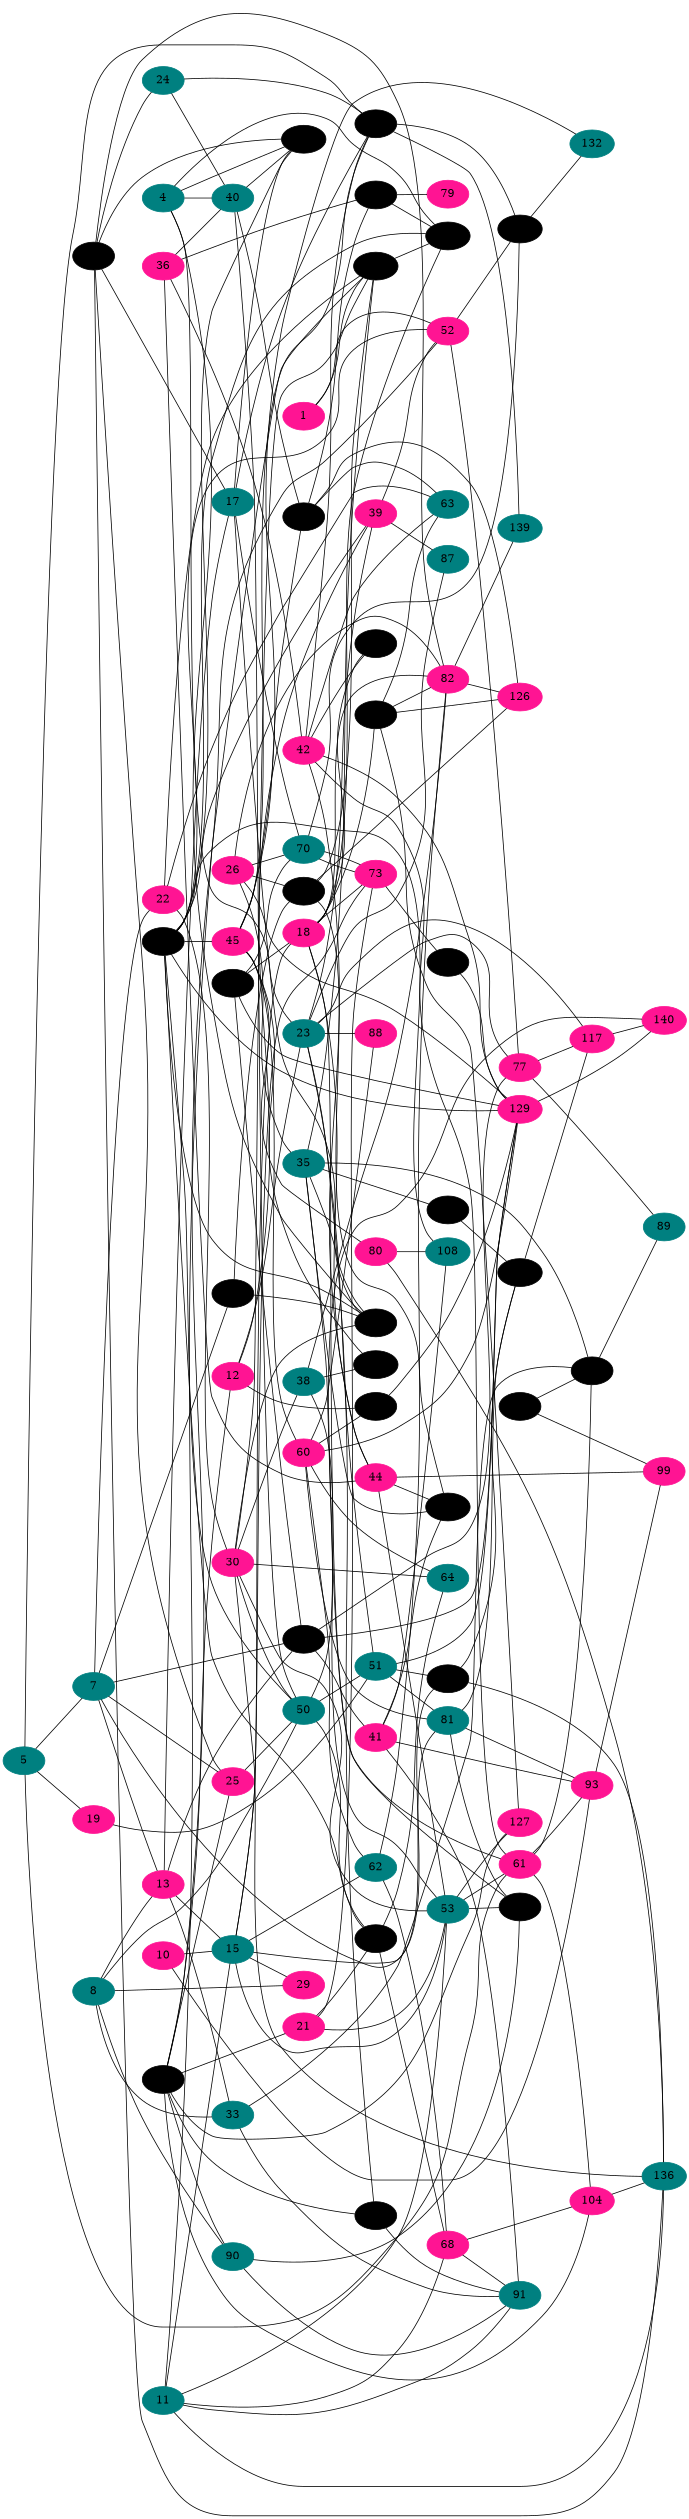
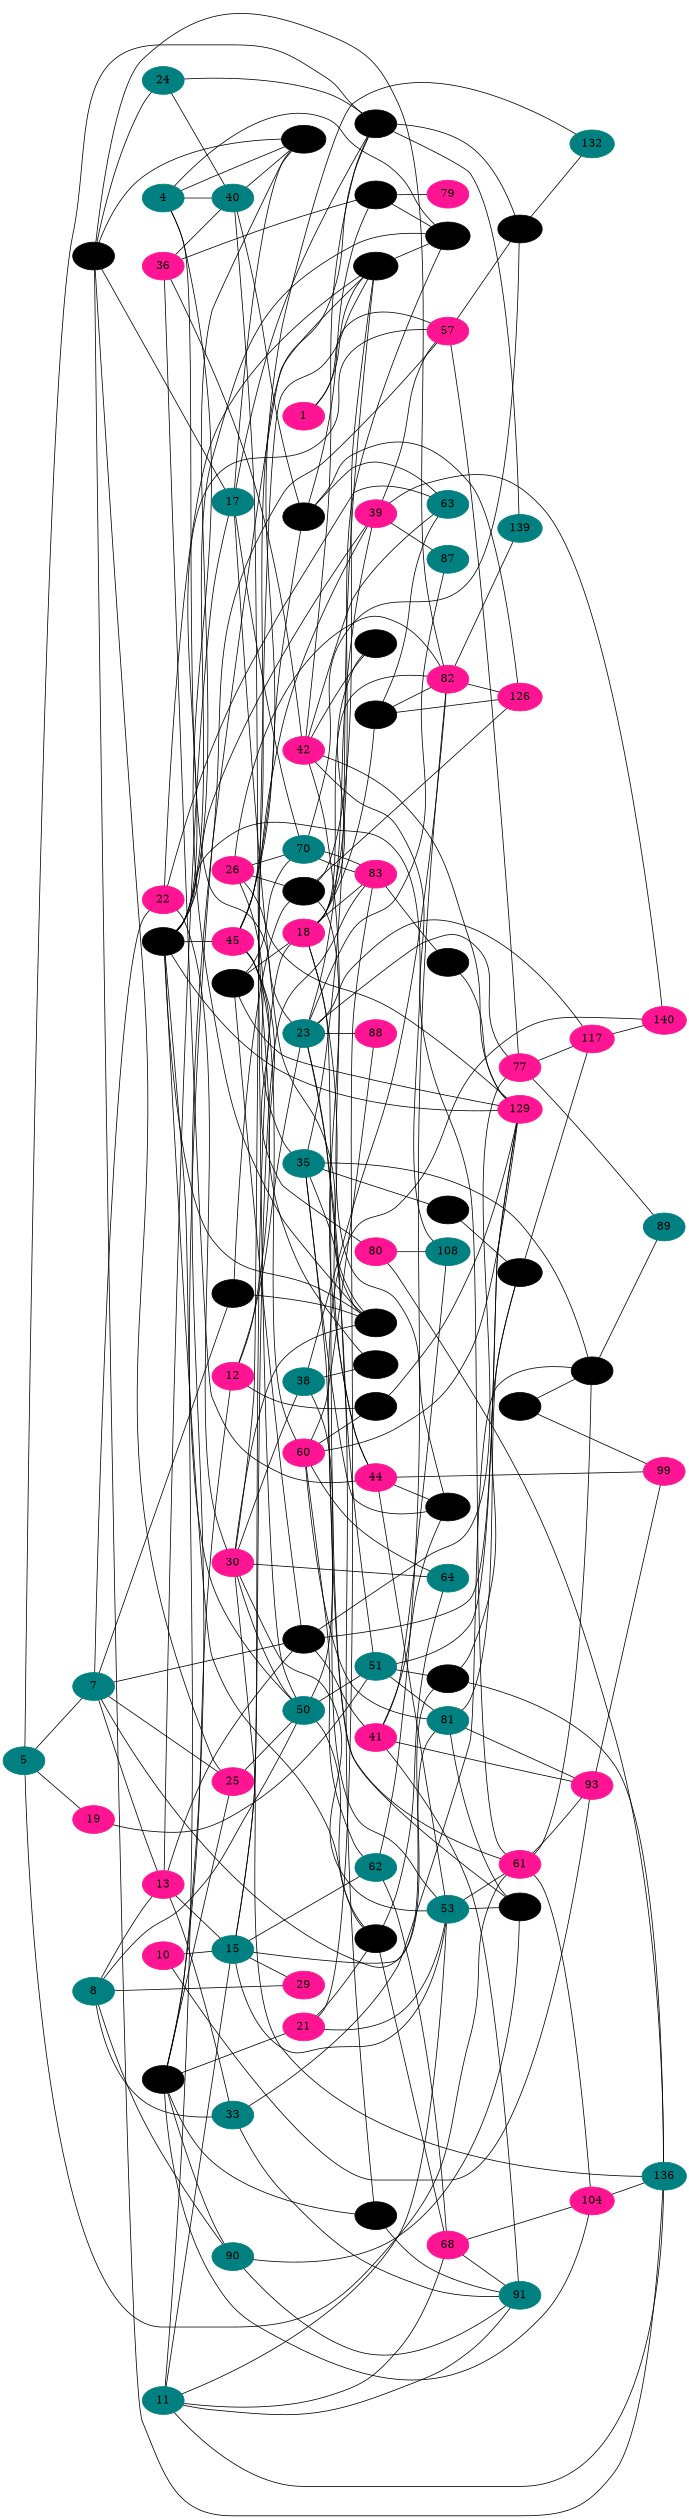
  graph {
    rankdir=LR
    node [color=deeppink style=filled]
-   57 [super="+124" label=52]
+   57 [super="+124"]
    77 [super="+119"]
    102 [color=black]
    1
    120 [color=black super="+138"]
    125 [color=black]
    2 [color=black super="+16"]
    12
    21
    25 [super="+67"]
    43 [color=black]
    90 [color=teal]
    104
-   127
    23 [color=teal super="+46"]
    39 [super="+71"]
    76 [color=black]
    55 [color=black super="+75"]
    53 [color=teal super="+97"]
-   73 [super="+141"]
+   73 [super="+141" label=83]
    50 [color=teal super="+58"]
    91 [color=teal super="+105"]
    92 [color=black super="+133"]
    136 [color=teal super="+137"]
    3 [color=black super="+31"]
    18 [super="+28"]
    32 [color=black super="+47"]
    70 [color=teal super="+103"]
    129 [super="+130"]
    82 [super="+123"]
    34 [color=black super="+48"]
    44 [super="+118"]
    72 [color=black]
    41 [super="+113"]
    140
    51 [color=teal super="+95"]
    87 [color=teal]
    88
    117
    4 [color=teal]
    40 [color=teal super="+52"]
    49 [color=black super="+110"]
    122 [color=black super="+128"]
    54 [color=black super="+96"]
    5 [color=teal super="+78"]
    7 [color=teal super="+115"]
    19
    61 [super="+74"]
    98 [color=black super="+116"]
    13 [super="+37"]
    20 [color=black super="+94"]
    22
    81 [color=teal]
    93 [super="+111"]
    85 [color=black]
    139 [color=teal]
    6 [color=black super="+14"]
    45 [super="+107"]
    108 [color=teal]
    114 [color=black]
    60 [super="+112"]
    80
    132 [color=teal]
    68 [super="+83"]
    64 [color=teal]
    33 [color=teal]
    17 [color=teal super="+131"]
    15 [color=teal super="+56"]
    65 [color=black super="+106"]
    30 [super="+121"]
    63 [color=teal]
    101 [color=black]
    8 [color=teal]
    29
    9 [color=black super="+27"]
    24 [color=teal]
    126
    62 [color=teal]
    84 [color=black]
    10
    99 [super="+100"]
    11 [color=teal]
    86 [color=black]
    134 [color=black]
    38 [color=teal]
    89 [color=teal]
    35 [color=teal super="+109"]
    69 [color=black]
    26
    36
    42 [super="+135"]
    66 [color=black]
    79
    59 [color=black]
    57 -- 77
    57 -- 102
    77 -- 117
    77 -- 89
    102 -- 132
    1 -- 57
    1 -- 120
    120 -- 125
    2 -- 57
    2 -- 12
    2 -- 21
    2 -- 25
    2 -- 43
    2 -- 90
    2 -- 104
-   2 -- 127
    12 -- 23
    12 -- 39
    12 -- 76
    21 -- 55
    21 -- 53
    21 -- 73
    25 -- 50
    43 -- 91
    90 -- 91
    90 -- 92
    104 -- 136
    23 -- 77
    23 -- 43
    23 -- 39
    23 -- 51
    23 -- 87
    23 -- 88
    23 -- 117
    39 -- 57
    39 -- 87
    76 -- 129
    55 -- 68
    55 -- 64
-   53 -- 127
    53 -- 92
    53 -- 61
    73 -- 86
    50 -- 55
    50 -- 140
    50 -- 51
    3 -- 18 [weight=2]
    3 -- 32
    3 -- 70
    3 -- 129
    18 -- 125
    18 -- 73
    18 -- 92
    18 -- 82
    18 -- 34
    18 -- 44
    18 -- 72
    32 -- 77
    32 -- 129
    32 -- 41 [weight=2]
    70 -- 102
    70 -- 73
    70 -- 73
-   129 -- 140
+   39 -- 140
    82 -- 139
    82 -- 126
-   34 -- 127
    34 -- 82
    34 -- 63
    34 -- 126
    44 -- 53
    44 -- 99 [weight=2]
    44 -- 134
    41 -- 91
    41 -- 93
    41 -- 108
    41 -- 134
    51 -- 129
    51 -- 81
    51 -- 84
    117 -- 140
    4 -- 125
    4 -- 23
    4 -- 40
    4 -- 49
    4 -- 122
    40 -- 50
    40 -- 122
    40 -- 54
    54 -- 63
    54 -- 126
    54 -- 66
    5 -- 7
    5 -- 19
    5 -- 61
    5 -- 98
    7 -- 25
    7 -- 32
    7 -- 13
    7 -- 20
    7 -- 22 [weight=2]
    7 -- 81
    19 -- 51
    61 -- 104
    61 -- 93
    61 -- 85
    98 -- 102
    98 -- 139
    13 -- 32
    13 -- 33
    13 -- 17
    13 -- 15
    20 -- 49
    20 -- 65
    22 -- 120
    22 -- 30
    22 -- 63
    81 -- 92
    81 -- 93
    81 -- 101
    93 -- 99
    85 -- 89
    6 -- 57
    6 -- 125
    6 -- 39
    6 -- 55
    6 -- 50
    6 -- 129
    6 -- 49
    6 -- 122
    6 -- 45
    6 -- 108
    45 -- 54
    45 -- 98
    45 -- 114
    45 -- 60
    45 -- 80
    45 -- 132
    60 -- 76
    60 -- 129
    60 -- 88
    60 -- 81
    60 -- 64
    60 -- 62
    80 -- 136
    80 -- 108
    68 -- 104
    68 -- 91
    33 -- 91
    33 -- 85
    17 -- 70
    17 -- 49
    17 -- 122
    17 -- 98
    15 -- 53
    15 -- 73
    15 -- 18
    15 -- 29
    15 -- 62
    15 -- 84
    65 -- 120
    65 -- 126
    65 -- 134
    30 -- 120
    30 -- 53
    30 -- 50
    30 -- 136
    30 -- 49
    30 -- 64
    30 -- 38
    101 -- 117
    8 -- 90
    8 -- 50
    8 -- 13
    8 -- 33
    8 -- 29
    9 -- 25
    9 -- 136
    9 -- 82
    9 -- 122
    9 -- 17
    9 -- 24
    24 -- 40
    24 -- 98
    62 -- 82
    62 -- 68
    84 -- 136
    84 -- 101
    10 -- 93
    10 -- 15
    11 -- 120
    11 -- 53
    11 -- 91
    11 -- 136
    11 -- 68
    11 -- 15
    86 -- 129
    38 -- 53
    38 -- 82
    38 -- 114
    35 -- 120
    35 -- 49
    35 -- 61
    35 -- 85
    35 -- 134
    35 -- 69
    69 -- 101
    26 -- 70
    26 -- 129
    26 -- 82
    26 -- 65
    26 -- 35
    36 -- 44
    36 -- 40
    36 -- 42
    36 -- 66
    42 -- 129
    42 -- 44 [weight=2]
    42 -- 72
    42 -- 61
    42 -- 98
    42 -- 63
    66 -- 125
    66 -- 79
    59 -- 85
    59 -- 99
  }
